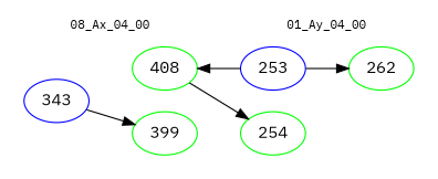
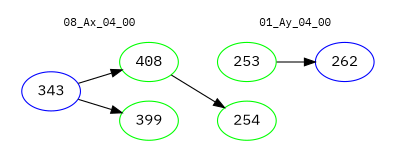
  digraph {
    fontname="IBM Plex Mono"
    rankdir=LR
    node [color=green fontname="IBM Plex Mono"]
    edge [color=black fontname="IBM Plex Mono"]
    n1 [color=blue label=343]
    n2 [label=399]
    n3 [label=408]
-   n4 [color=blue label=253]
+   n4 [label=253]
    n5 [label=254]
-   n6 [label=262]
+   n6 [color=blue label=262]
    subgraph cluster_1 {
      color=white
      fontsize=10
      label="08_Ax_04_00"
      n1
      n2
      n3
    }
    subgraph cluster_2 {
      color=white
      fontsize=10
      label="01_Ay_04_00"
      n4
      n5
      n6
    }
    n1 -> n2
-   n4 -> n3
+   n1 -> n3
    n3 -> n5
    n4 -> n6
  }
